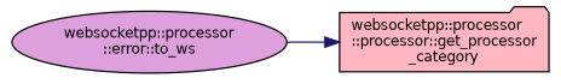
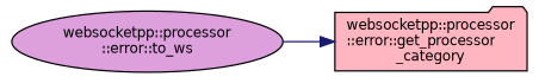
  digraph {
    rankdir=LR
    node [color=black fontname=Helvetica fontsize=10 style=filled]
    n1 [fillcolor=plum fontcolor=black height=0.2 label="websocketpp::processor\l::error::to_ws" shape=ellipse width=0.4]
-   n2 [fillcolor=lightpink height=0.2 label="websocketpp::processor\l::processor::get_processor\l_category" shape=folder width=0.4]
+   n2 [fillcolor=lightpink height=0.2 label="websocketpp::processor\l::error::get_processor\l_category" shape=folder width=0.4]
    n1 -> n2 [color=midnightblue fontname=Helvetica fontsize=10 labelfontname=Helvetica labelfontsize=10 style=solid]
  }
